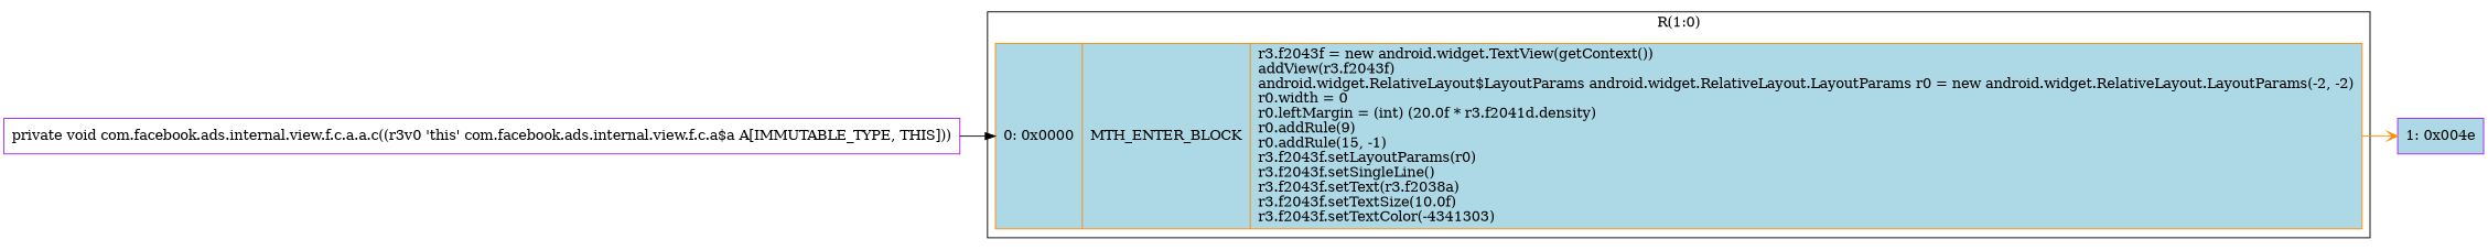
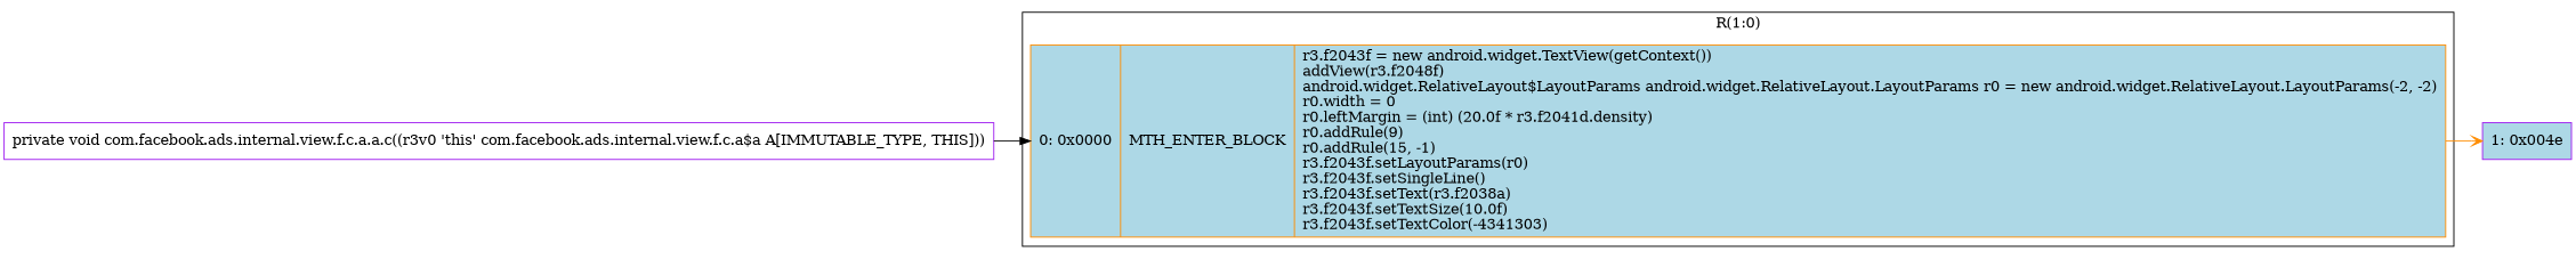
  digraph {
    rankdir=LR
    node [color=purple shape=record style=filled fillcolor=lightblue]
-   n1 [color=darkorange label="{0\:\ 0x0000|MTH_ENTER_BLOCK\l|r3.f2043f = new android.widget.TextView(getContext())\laddView(r3.f2043f)\landroid.widget.RelativeLayout$LayoutParams android.widget.RelativeLayout.LayoutParams r0 = new android.widget.RelativeLayout.LayoutParams(\-2, \-2)\lr0.width = 0\lr0.leftMargin = (int) (20.0f * r3.f2041d.density)\lr0.addRule(9)\lr0.addRule(15, \-1)\lr3.f2043f.setLayoutParams(r0)\lr3.f2043f.setSingleLine()\lr3.f2043f.setText(r3.f2038a)\lr3.f2043f.setTextSize(10.0f)\lr3.f2043f.setTextColor(\-4341303)\l}"]
+   n1 [color=darkorange label="{0\:\ 0x0000|MTH_ENTER_BLOCK\l|r3.f2043f = new android.widget.TextView(getContext())\laddView(r3.f2048f)\landroid.widget.RelativeLayout$LayoutParams android.widget.RelativeLayout.LayoutParams r0 = new android.widget.RelativeLayout.LayoutParams(\-2, \-2)\lr0.width = 0\lr0.leftMargin = (int) (20.0f * r3.f2041d.density)\lr0.addRule(9)\lr0.addRule(15, \-1)\lr3.f2043f.setLayoutParams(r0)\lr3.f2043f.setSingleLine()\lr3.f2043f.setText(r3.f2038a)\lr3.f2043f.setTextSize(10.0f)\lr3.f2043f.setTextColor(\-4341303)\l}"]
    n2 [label="{1\:\ 0x004e}"]
    n3 [label="{private void com.facebook.ads.internal.view.f.c.a.a.c((r3v0 'this' com.facebook.ads.internal.view.f.c.a$a A[IMMUTABLE_TYPE, THIS])) }" fillcolor=white]
    subgraph cluster_1 {
      label="R(1:0)"
      n1
    }
    n1 -> n2 [color=darkorange arrowhead=vee]
    n3 -> n1 [color=black arrowhead=normal]
  }
